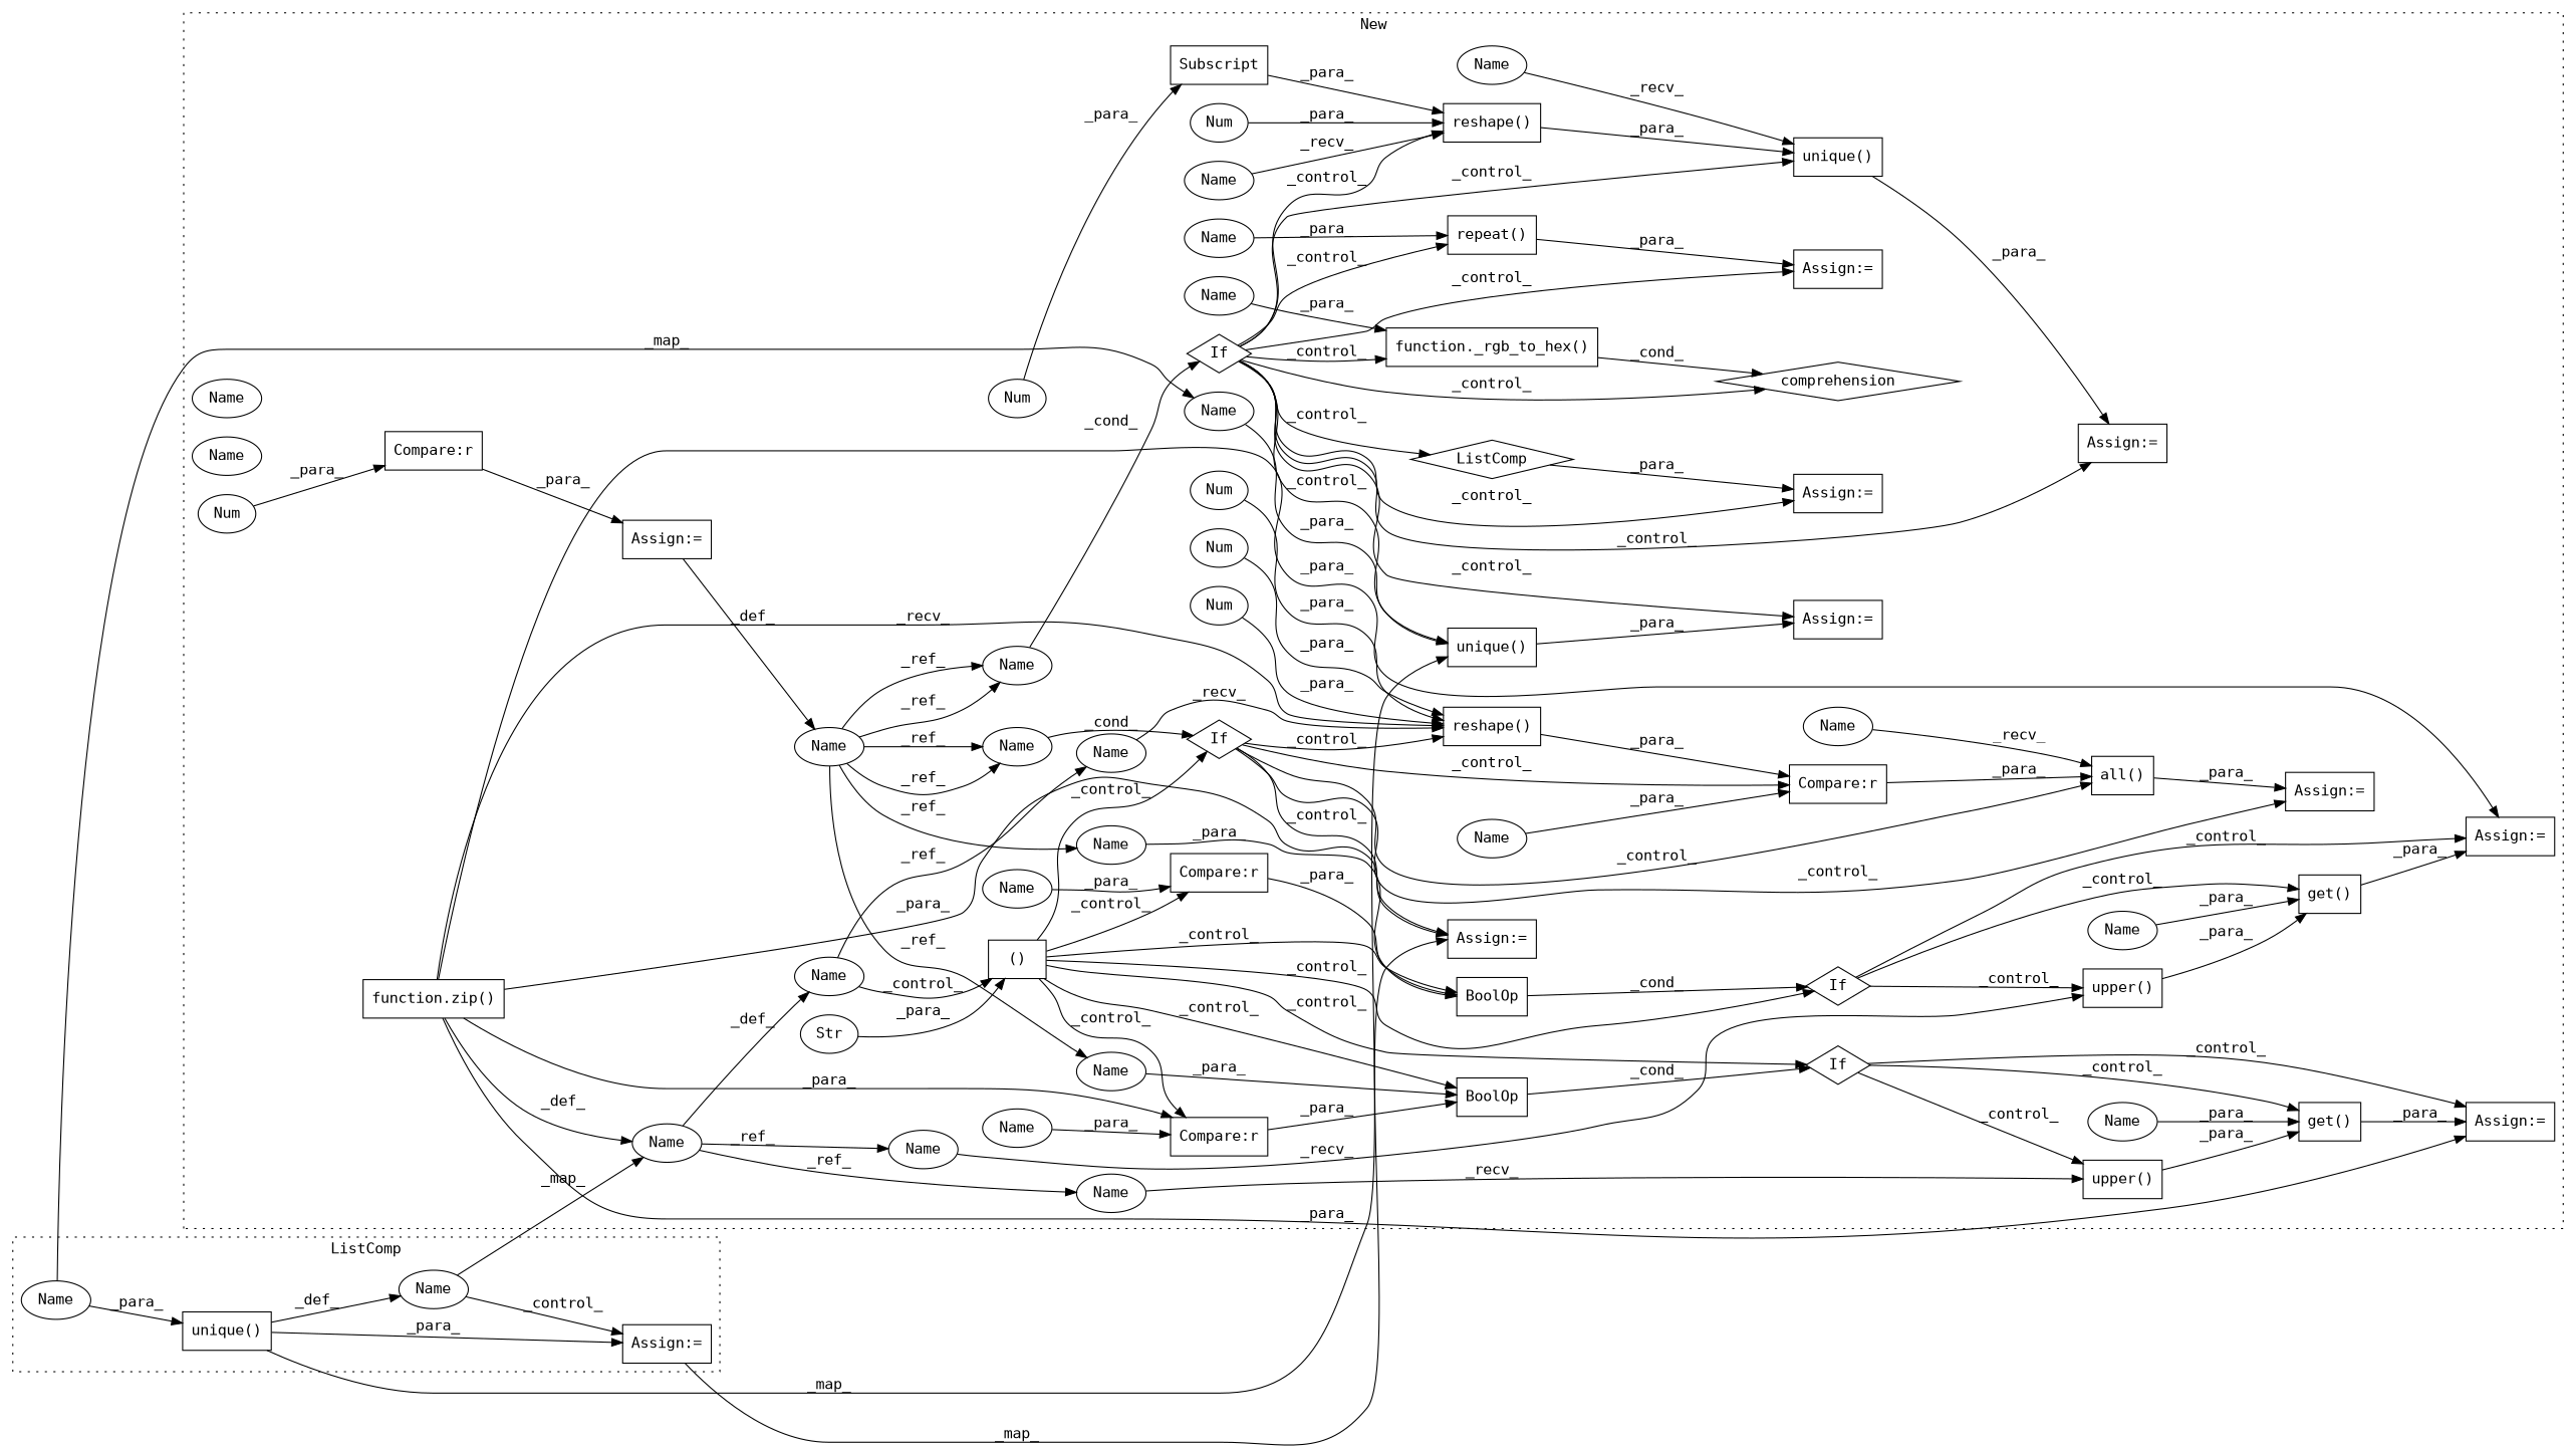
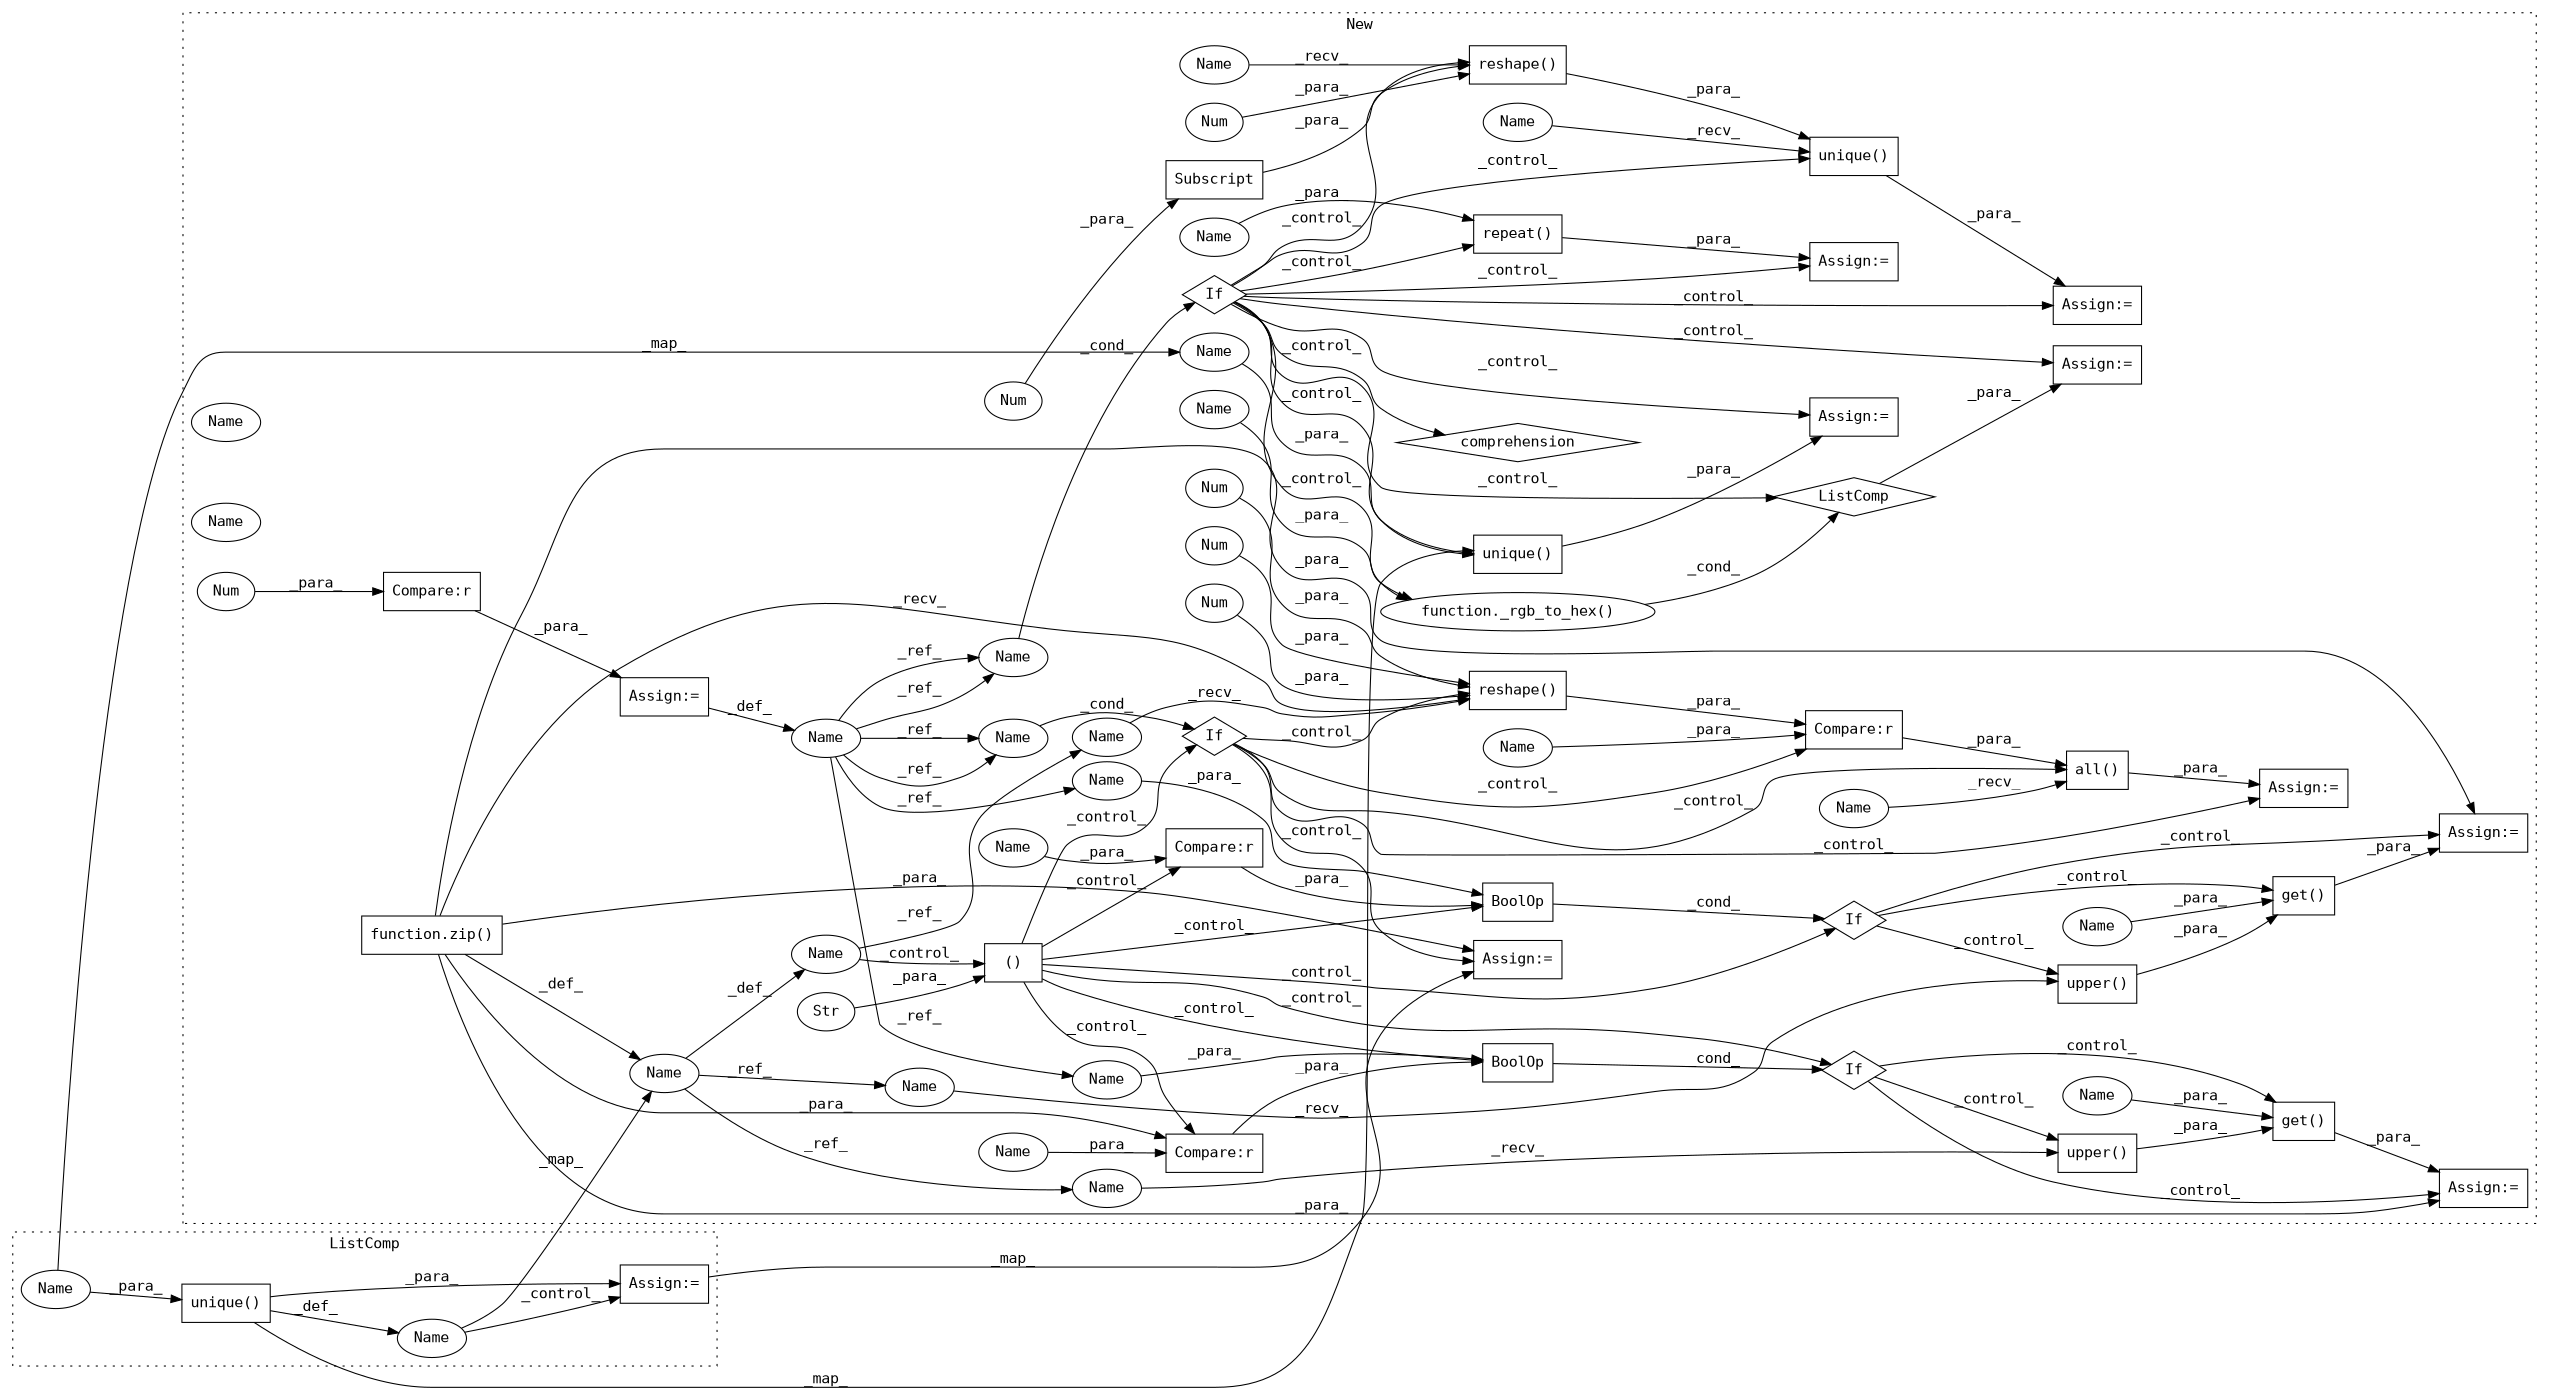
  digraph {
    fontname="DejaVu Sans Mono"
    rankdir=LR
    node [a=87 fontname="DejaVu Sans Mono" l=3 s=52071 shape=ellipse]
    edge [fontname="DejaVu Sans Mono"]
    n1 [a=75 l="10,1" label="unique()" s="47134,47148" shape=box]
    n2 [l=6 label=Name s=47124]
    n3 [a=68 label="Assign:=" s=47641 shape=box]
    n4 [l=4 label=Name s=47144]
    n5 [a=75 l="10,1" label="unique()" s="51186,51200" shape=box]
    n6 [a=68 label="Assign:=" s=51183 shape=box]
    n7 [a=75 l="10,9" label="unique()" s="51055,51096" shape=box]
    n8 [a=68 label="Assign:=" s=51052 shape=box]
    n9 [a=96 label=If s=51020 shape=diamond]
    n10 [a=75 l="13,1" label="reshape()" s="51065,51095" shape=box]
    n11 [a=63 l="13,0" label=Subscript s="51082,0" shape=box]
    n12 [a=40 l=37 label="Compare:r" shape=box]
    n13 [a=96 label=If s=52028 shape=diamond]
    n14 [a=54 l=11 label="()" s=51353 shape=box]
    n15 [a=96 label=If s=51784 shape=diamond]
    n16 [a=66 l=9 label=Str s=51355]
    n17 [a=96 label=If s=51508 shape=diamond]
    n18 [a=106 l=33 label=ListComp s=51124 shape=diamond]
    n19 [a=75 l="17,1" label="repeat()" s="51226,51247" shape=box]
    n20 [a=75 l="15,1" label="get()" s="51838,51873" shape=box]
    n21 [a=75 l="7,9" label="all()" s="52064,52108" shape=box]
    n22 [a=76 l=1 label=Num s=51093]
    n23 [a=75 l="17,1" label="get()" s="51561,51598" shape=box]
    n24 [a=75 l=14 label="upper()" s=51853 shape=box]
    n25 [a=40 l=13 label="Compare:r" s=51522 shape=box]
    n26 [a=76 l=2 label=Num s=51078]
    n27 [a=40 l=13 label="Compare:r" s=51798 shape=box]
    n28 [a=75 l=14 label="upper()" s=51578 shape=box]
    n29 [l=6 label=Name s=51277]
    n30 [a=40 l=14 label="Compare:r" s=51000 shape=box]
    n31 [a=72 l=24 label=BoolOp s=51787 shape=box]
    n32 [l=6 label=Name s=51023]
    n33 [a=72 l=24 label=BoolOp s=51511 shape=box]
    n34 [l=6 label=Name s=50991]
    n35 [l=6 label=Name s=52031]
    n36 [l=12 label=Name s=51285]
-   n37 [a=75 l="12,1" label="function._rgb_to_hex()" s="51125,51138" shape=box]
+   n37 [a=75 l="12,1" label="function._rgb_to_hex()" s="51125,51138"]
    n38 [a=45 label=comprehension s=51140 shape=diamond]
    n39 [a=76 l=1 label=Num s=51013]
    n40 [a=68 label="Assign:=" s=50997 shape=box]
    n41 [a=68 label="Assign:=" s=51121 shape=box]
    n42 [a=68 label="Assign:=" s=51223 shape=box]
    n43 [a=68 label="Assign:=" s=52061 shape=box]
    n44 [a=68 label="Assign:=" s=51835 shape=box]
    n45 [a=68 label="Assign:=" s=51558 shape=box]
    n46 [a=68 label="Assign:=" s=52154 shape=box]
    n47 [a=75 l="21,1" label="reshape()" s="52079,52107" shape=box]
    n48 [a=76 l=1 label=Num s=52103]
    n49 [a=76 l=1 label=Num s=52100]
    n50 [a=76 l=1 label=Num s=52106]
    n51 [a=75 l="4,1" label="function.zip()" s="51301,51327" shape=box]
    n52 [l=12 label=Name s=52079]
    n53 [l=6 label=Name s=51853]
    n54 [l=6 label=Name s=51578]
    n55 [l=1 label=Name s=51137]
    n56 [l=4 label=Name s=51531]
    n57 [l=4 label=Name s=51594]
    n58 [l=4 label=Name s=51243]
    n59 [l=4 label=Name s=51807]
    n60 [l=4 label=Name s=51869]
    n61 [l=4 label=Name s=51196]
    n62 [l=4 label=Name]
    n63 [l=4 label=Name s=51065]
    n64 [l=6 label=Name s=51511]
    n65 [l=6 label=Name s=51023]
    n66 [l=6 label=Name s=51787]
    n67 [l=6 label=Name s=52031]
    n68 [l=2 label=Name s=51055]
    n69 [l=2 label=Name s=52064]
    subgraph cluster_1 {
      label=ListComp
      style=dotted
      n1
      n2
      n3
      n4
    }
    subgraph cluster_2 {
      label=New
      style=dotted
      n5
      n6
      n7
      n8
      n9
      n10
      n11
      n12
      n13
      n14
      n15
      n16
      n17
      n18
      n19
      n20
      n21
      n22
      n23
      n24
      n25
      n26
      n27
      n28
      n29
      n30
      n31
      n32
      n33
      n34
      n35
      n36
      n37
      n38
      n39
      n40
      n41
      n42
      n43
      n44
      n45
      n46
      n47
      n48
      n49
      n50
      n51
      n52
      n53
      n54
      n55
      n56
      n57
      n58
      n59
      n60
      n61
      n62
      n63
      n64
      n65
      n66
      n67
      n68
      n69
    }
    n1 -> n2 [label=_def_]
    n1 -> n3 [label=_para_]
    n1 -> n5 [label=_map_]
    n2 -> n3 [label=_control_]
    n2 -> n29 [label=_map_]
    n3 -> n46 [label=_map_]
    n4 -> n1 [label=_para_]
    n4 -> n61 [label=_map_]
    n5 -> n6 [label=_para_]
    n7 -> n8 [label=_para_]
    n9 -> n5 [label=_control_]
    n9 -> n6 [label=_control_]
    n9 -> n7 [label=_control_]
    n9 -> n8 [label=_control_]
    n9 -> n10 [label=_control_]
    n9 -> n18 [label=_control_]
    n9 -> n19 [label=_control_]
    n9 -> n37 [label=_control_]
    n9 -> n38 [label=_control_]
    n9 -> n41 [label=_control_]
    n9 -> n42 [label=_control_]
    n10 -> n7 [label=_para_]
    n11 -> n10 [label=_para_]
    n12 -> n21 [label=_para_]
    n13 -> n12 [label=_control_]
    n13 -> n21 [label=_control_]
    n13 -> n43 [label=_control_]
    n13 -> n46 [label=_control_]
    n13 -> n47 [label=_control_]
    n14 -> n13 [label=_control_]
    n14 -> n15 [label=_control_]
    n14 -> n17 [label=_control_]
    n14 -> n25 [label=_control_]
    n14 -> n27 [label=_control_]
    n14 -> n31 [label=_control_]
    n14 -> n33 [label=_control_]
    n15 -> n20 [label=_control_]
    n15 -> n24 [label=_control_]
    n15 -> n44 [label=_control_]
    n16 -> n14 [label=_para_]
    n17 -> n23 [label=_control_]
    n17 -> n28 [label=_control_]
    n17 -> n45 [label=_control_]
    n18 -> n41 [label=_para_]
    n19 -> n42 [label=_para_]
    n20 -> n44 [label=_para_]
    n21 -> n43 [label=_para_]
    n22 -> n11 [label=_para_]
    n23 -> n45 [label=_para_]
    n24 -> n20 [label=_para_]
    n25 -> n33 [label=_para_]
    n26 -> n10 [label=_para_]
    n27 -> n31 [label=_para_]
    n28 -> n23 [label=_para_]
    n29 -> n36 [label=_def_]
    n29 -> n53 [label=_ref_]
    n29 -> n54 [label=_ref_]
    n30 -> n40 [label=_para_]
    n31 -> n15 [label=_cond_]
    n33 -> n17 [label=_cond_]
    n34 -> n64 [label=_ref_]
    n34 -> n65 [label=_ref_]
    n34 -> n65 [label=_ref_]
    n34 -> n66 [label=_ref_]
    n34 -> n67 [label=_ref_]
    n34 -> n67 [label=_ref_]
    n36 -> n14 [label=_control_]
    n36 -> n52 [label=_ref_]
-   n37 -> n38 [label=_cond_]
+   n37 -> n18 [label=_cond_]
    n39 -> n30 [label=_para_]
    n40 -> n34 [label=_def_]
    n47 -> n12 [label=_para_]
    n48 -> n47 [label=_para_]
    n49 -> n47 [label=_para_]
    n50 -> n47 [label=_para_]
    n51 -> n25 [label=_para_]
    n51 -> n29 [label=_def_]
    n51 -> n44 [label=_para_]
    n51 -> n45 [label=_para_]
    n51 -> n46 [label=_para_]
    n51 -> n47 [label=_recv_]
    n52 -> n47 [label=_recv_]
    n53 -> n24 [label=_recv_]
    n54 -> n28 [label=_recv_]
    n55 -> n37 [label=_para_]
    n56 -> n25 [label=_para_]
    n57 -> n23 [label=_para_]
    n58 -> n19 [label=_para_]
    n59 -> n27 [label=_para_]
    n60 -> n20 [label=_para_]
    n61 -> n5 [label=_para_]
    n62 -> n12 [label=_para_]
    n63 -> n10 [label=_recv_]
    n64 -> n33 [label=_para_]
    n65 -> n9 [label=_cond_]
    n66 -> n31 [label=_para_]
    n67 -> n13 [label=_cond_]
    n68 -> n7 [label=_recv_]
    n69 -> n21 [label=_recv_]
  }
